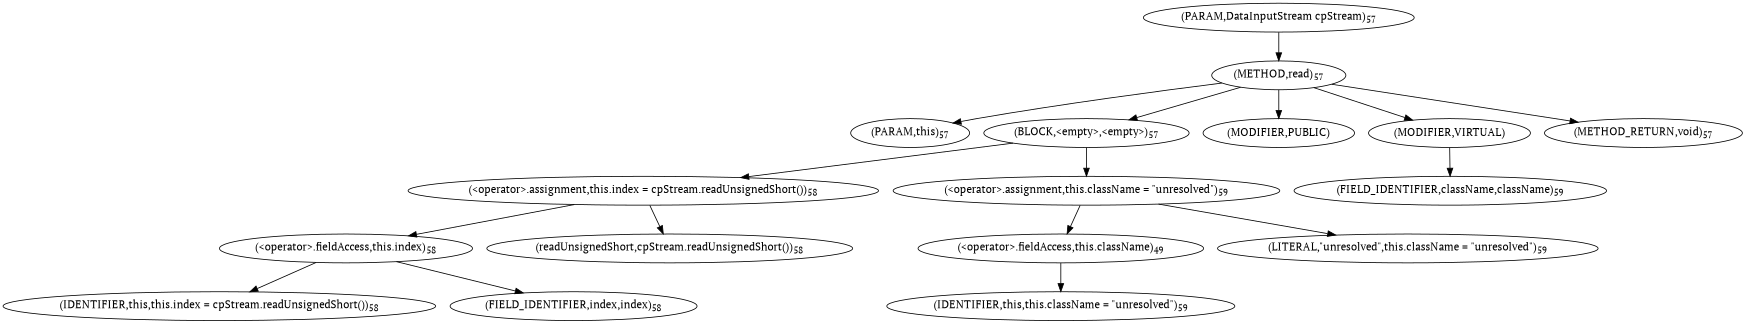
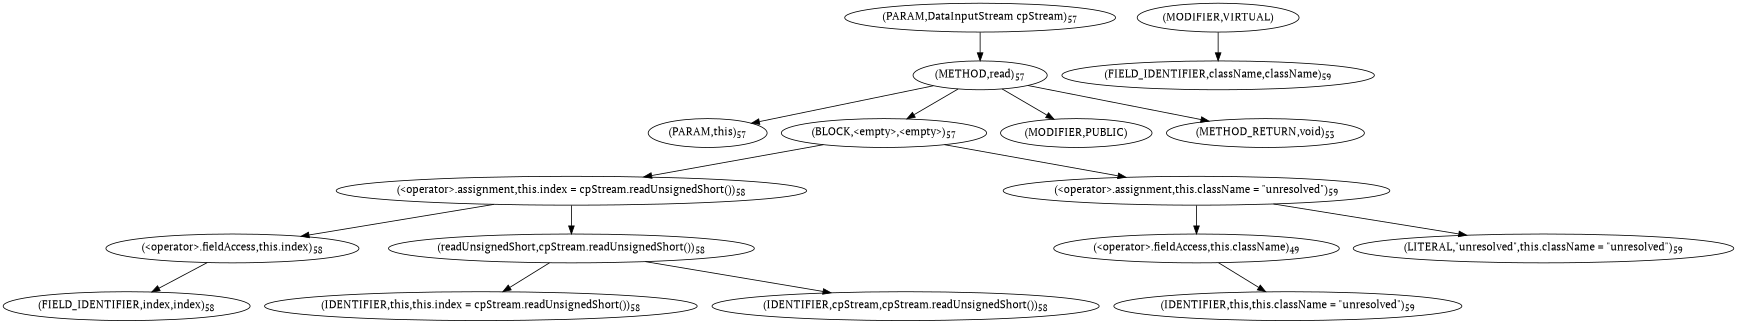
  digraph {
    fontname="PT Serif"
    node [fontname="PT Serif"]
    edge [fontname="PT Serif"]
    n1 [label=<(METHOD,read)<SUB>57</SUB>>]
    n2 [label=<(PARAM,this)<SUB>57</SUB>>]
    n3 [label=<(BLOCK,&lt;empty&gt;,&lt;empty&gt;)<SUB>57</SUB>>]
    n4 [label=<(MODIFIER,PUBLIC)>]
    n5 [label=<(MODIFIER,VIRTUAL)>]
-   n6 [label=<(METHOD_RETURN,void)<SUB>57</SUB>>]
+   n6 [label=<(METHOD_RETURN,void)<SUB>53</SUB>>]
    n7 [label=<(PARAM,DataInputStream cpStream)<SUB>57</SUB>>]
    n8 [label=<(&lt;operator&gt;.assignment,this.index = cpStream.readUnsignedShort())<SUB>58</SUB>>]
    n9 [label=<(&lt;operator&gt;.assignment,this.className = &quot;unresolved&quot;)<SUB>59</SUB>>]
    n10 [label=<(FIELD_IDENTIFIER,className,className)<SUB>59</SUB>>]
    n11 [label=<(&lt;operator&gt;.fieldAccess,this.index)<SUB>58</SUB>>]
    n12 [label=<(readUnsignedShort,cpStream.readUnsignedShort())<SUB>58</SUB>>]
    n13 [label=<(&lt;operator&gt;.fieldAccess,this.className)<SUB>49</SUB>>]
    n14 [label=<(LITERAL,&quot;unresolved&quot;,this.className = &quot;unresolved&quot;)<SUB>59</SUB>>]
    n15 [label=<(IDENTIFIER,this,this.index = cpStream.readUnsignedShort())<SUB>58</SUB>>]
    n16 [label=<(FIELD_IDENTIFIER,index,index)<SUB>58</SUB>>]
+   n17 [label=<(IDENTIFIER,cpStream,cpStream.readUnsignedShort())<SUB>58</SUB>>]
    n18 [label=<(IDENTIFIER,this,this.className = &quot;unresolved&quot;)<SUB>59</SUB>>]
    n1 -> n2
    n1 -> n3
    n1 -> n4
-   n1 -> n5
    n1 -> n6
    n3 -> n8
    n3 -> n9
    n5 -> n10
    n7 -> n1
    n8 -> n11
    n8 -> n12
    n9 -> n13
    n9 -> n14
-   n11 -> n15
+   n12 -> n15
    n11 -> n16
+   n12 -> n17
    n13 -> n18
  }
